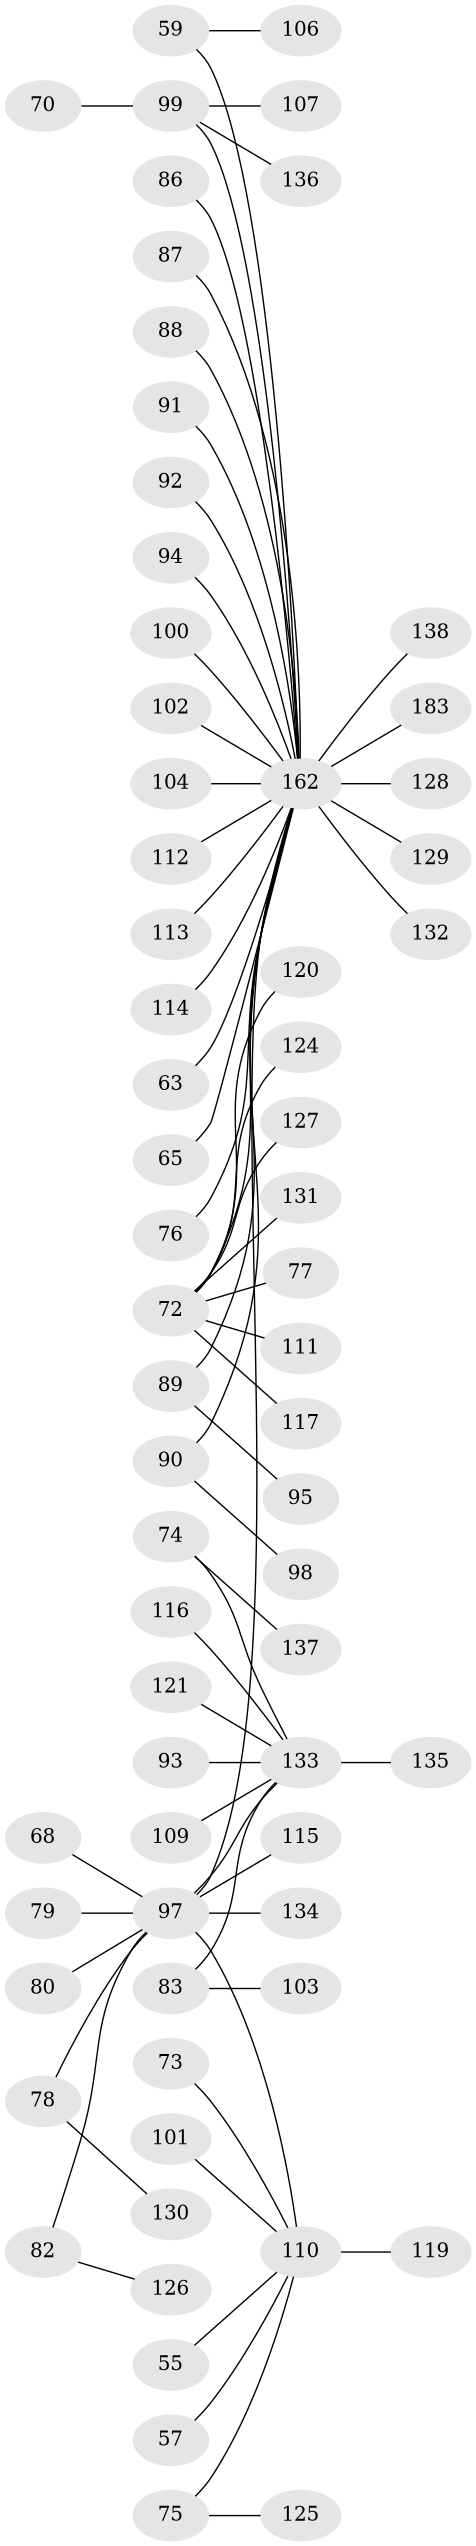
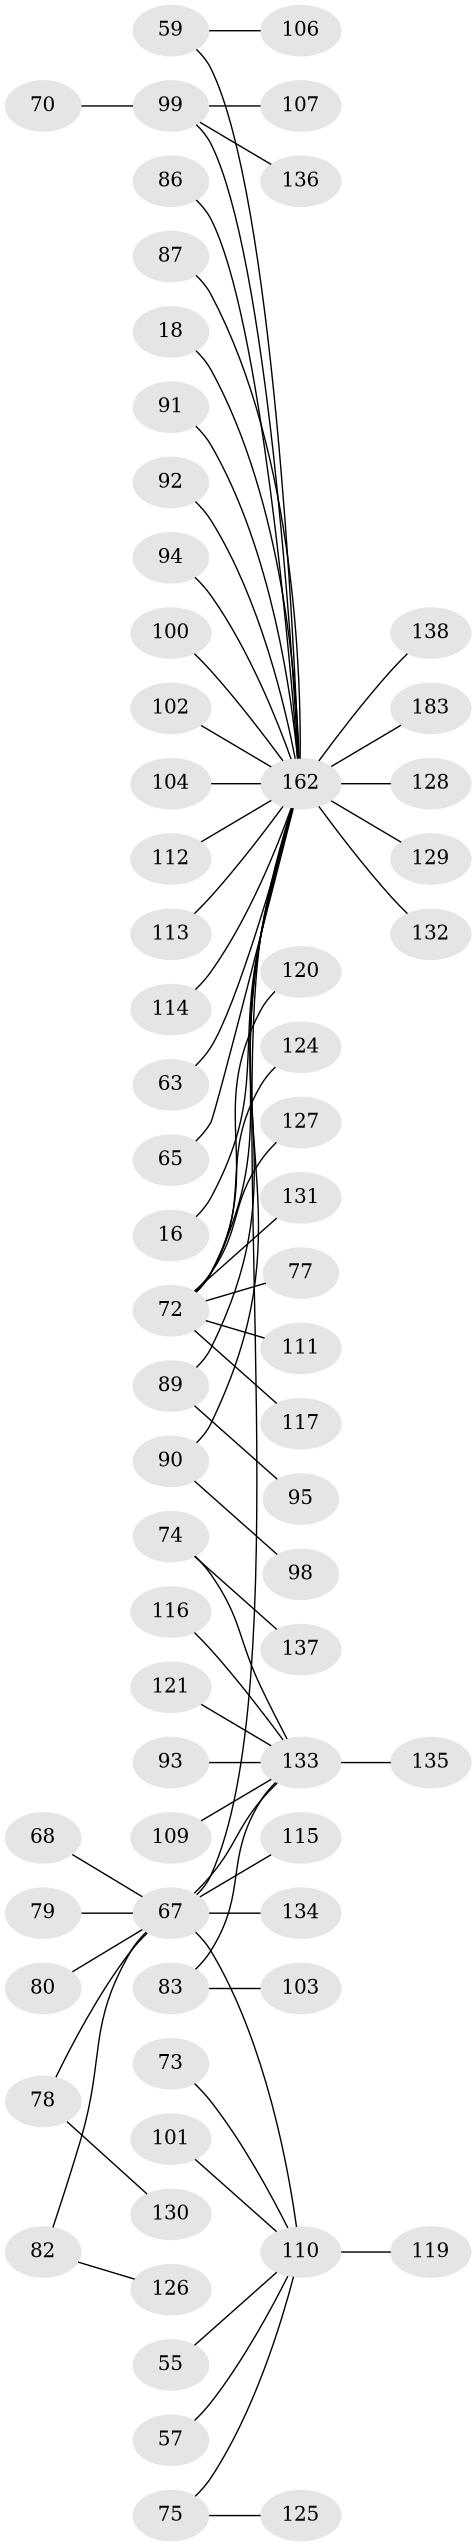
  graph {
    rankdir=LR
    node [color=gray90 style=filled]
    110 [super="+105+85"]
    119
    55
    57
    59
    106
    n7 [label=162 super="+11+35+33+43+53+38+61+62+28+46+52+36+58+66+71+48+49"]
    n8 [label=183]
    128
    129
    132
    138
    63
    65
-   97 [super="+50+81+44+56+64"]
+   97 [super="+50+81+44+56+64" label=67]
    133 [super="+21+96"]
    115
    134
    68
    99 [super="+25"]
    107
    136
    70
    72 [super="+69+60"]
    77
    111
    117
    120
    124
    127
    131
    73
    135
    74
    137
    75
    125
-   76
+   76 [label=16]
    78
    130
    79
    80
    82
    126
    83
    103
    86
    87
-   88
+   88 [label=18]
    89
    95
    90
    98
    91
    92
    93
    94
    100
    101
    102
    104
    109
    112
    113
    114
    116
    121
    110 -- 119
    55 -- 110
    57 -- 110
    59 -- 106
    59 -- n7
    n7 -- n8
    n7 -- 128
    n7 -- 129
    n7 -- 132
    n7 -- 138
    63 -- n7
    65 -- n7
    97 -- 110
    97 -- n7
    97 -- 133
    97 -- 115
    97 -- 134
    133 -- 135
    68 -- 97
    99 -- n7
    99 -- 107
    99 -- 136
    70 -- 99
    72 -- n7
    72 -- 77
    72 -- 111
    72 -- 117
    72 -- 120
    72 -- 124
    72 -- 127
    72 -- 131
    73 -- 110
    74 -- 133
    74 -- 137
    75 -- 110
    75 -- 125
    76 -- n7
    78 -- 97
    78 -- 130
    79 -- 97
    80 -- 97
    82 -- 97
    82 -- 126
    83 -- 133
    83 -- 103
    86 -- n7
    87 -- n7
    88 -- n7
    89 -- n7
    89 -- 95
    90 -- n7
    90 -- 98
    91 -- n7
    92 -- n7
    93 -- 133
    94 -- n7
    100 -- n7
    101 -- 110
    102 -- n7
    104 -- n7
    109 -- 133
    112 -- n7
    113 -- n7
    114 -- n7
    116 -- 133
    121 -- 133
  }
